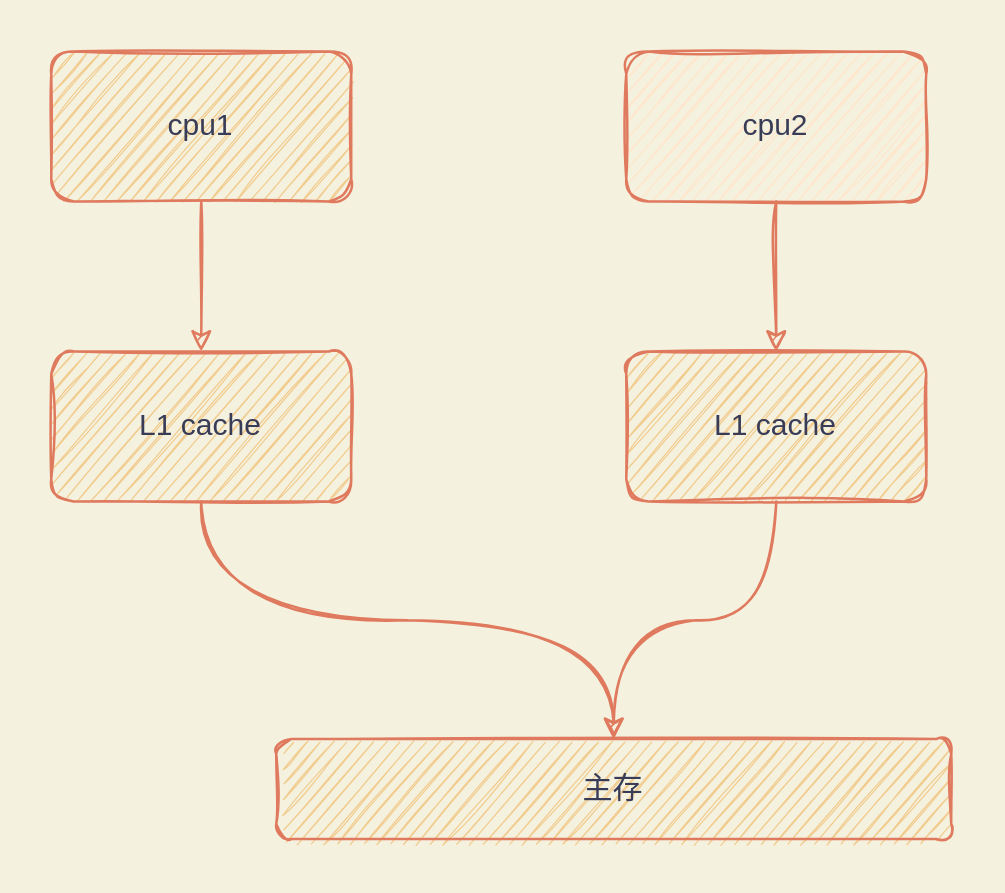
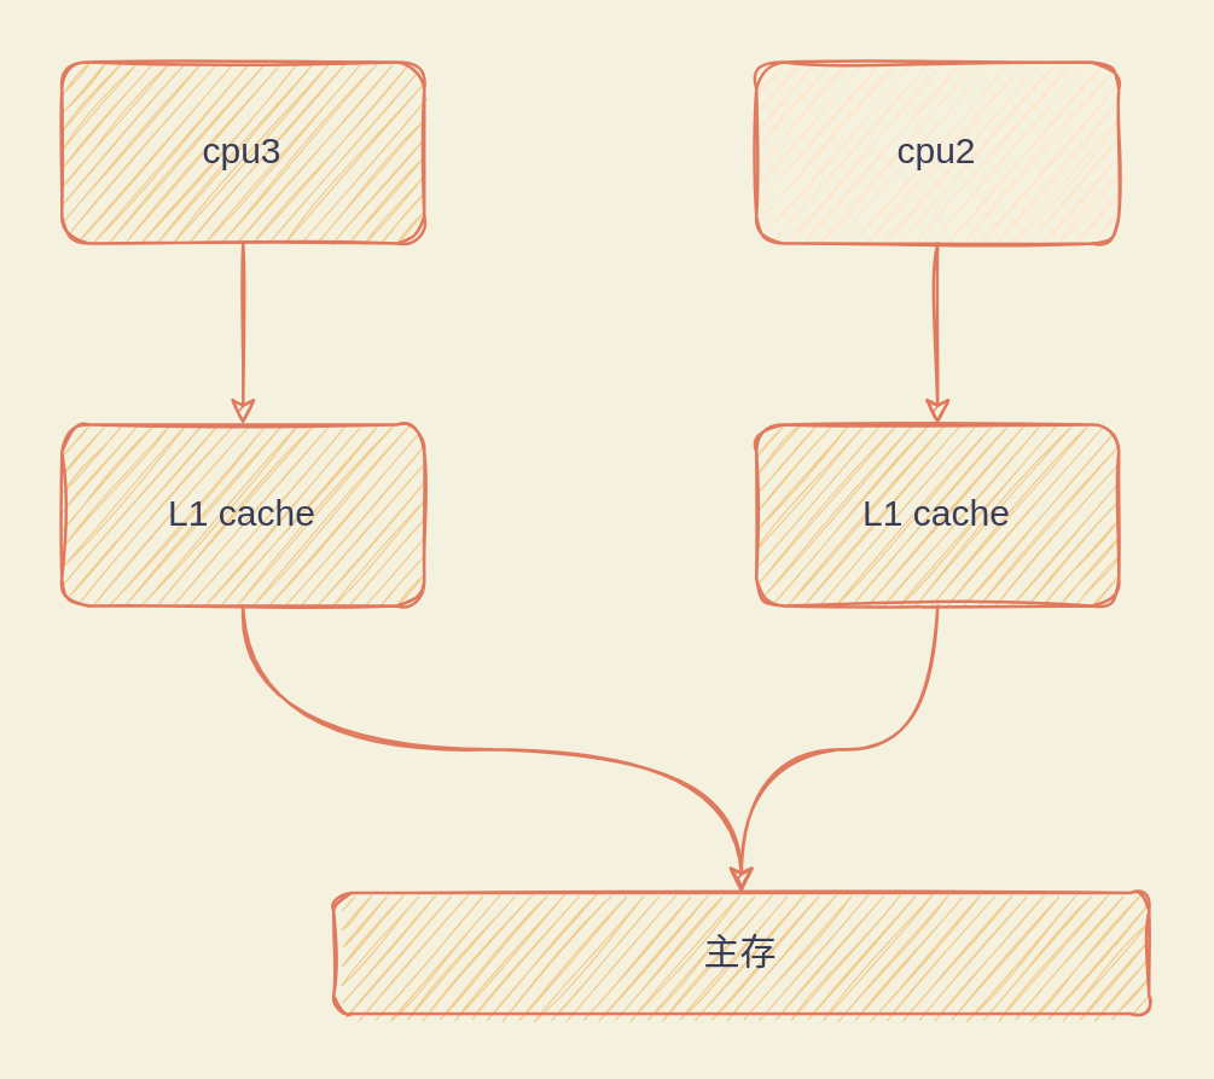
  <mxCell id="0" />
  <mxCell id="1" parent="0" />
  <mxCell id="2" value="" style="endArrow=none;html=1;strokeColor=#E07A5F;fontColor=#393C56;labelBackgroundColor=#F4F1DE;sketch=1;" edge="1" parent="1"><mxGeometry width="50" height="50" relative="1" as="geometry"><mxPoint x="60" y="180" as="sourcePoint" /><mxPoint x="60" y="180" as="targetPoint" /></mxGeometry></mxCell>
  <mxCell id="3" style="edgeStyle=orthogonalEdgeStyle;curved=0;rounded=1;sketch=1;orthogonalLoop=1;jettySize=auto;html=1;entryX=0.5;entryY=0;entryDx=0;entryDy=0;strokeColor=#E07A5F;fillColor=#F2CC8F;fontColor=#393C56;" edge="1" parent="1" source="4" target="8"><mxGeometry relative="1" as="geometry" /></mxCell>
- <mxCell id="4" value="cpu1" style="rounded=1;whiteSpace=wrap;html=1;sketch=1;strokeColor=#E07A5F;fillColor=#F2CC8F;fontColor=#393C56;" vertex="1" parent="1"><mxGeometry x="20" y="20" width="120" height="60" as="geometry" /></mxCell>
+ <mxCell id="4" value="cpu3" style="rounded=1;whiteSpace=wrap;html=1;sketch=1;strokeColor=#E07A5F;fillColor=#F2CC8F;fontColor=#393C56;" vertex="1" parent="1"><mxGeometry x="20" y="20" width="120" height="60" as="geometry" /></mxCell>
  <mxCell id="5" style="edgeStyle=orthogonalEdgeStyle;curved=0;rounded=1;sketch=1;orthogonalLoop=1;jettySize=auto;html=1;entryX=0.5;entryY=0;entryDx=0;entryDy=0;strokeColor=#E07A5F;fillColor=#F2CC8F;fontColor=#393C56;" edge="1" parent="1" source="6" target="10"><mxGeometry relative="1" as="geometry" /></mxCell>
  <mxCell id="6" value="cpu2" style="rounded=1;whiteSpace=wrap;html=1;sketch=1;strokeColor=#E07A5F;fillColor=#ffe6cc;fontColor=#393C56;" vertex="1" parent="1"><mxGeometry x="250" y="20" width="120" height="60" as="geometry" /></mxCell>
  <mxCell id="7" style="rounded=1;sketch=1;orthogonalLoop=1;jettySize=auto;html=1;strokeColor=#E07A5F;fillColor=#F2CC8F;fontColor=#393C56;edgeStyle=orthogonalEdgeStyle;curved=1;" edge="1" parent="1" source="8" target="11"><mxGeometry relative="1" as="geometry" /></mxCell>
  <mxCell id="8" value="L1 cache" style="rounded=1;whiteSpace=wrap;html=1;sketch=1;strokeColor=#E07A5F;fillColor=#F2CC8F;fontColor=#393C56;" vertex="1" parent="1"><mxGeometry x="20" y="140" width="120" height="60" as="geometry" /></mxCell>
  <mxCell id="9" style="edgeStyle=orthogonalEdgeStyle;curved=1;rounded=1;sketch=1;orthogonalLoop=1;jettySize=auto;html=1;strokeColor=#E07A5F;fillColor=#F2CC8F;fontColor=#393C56;" edge="1" parent="1" source="10" target="11"><mxGeometry relative="1" as="geometry" /></mxCell>
  <mxCell id="10" value="L1 cache" style="rounded=1;whiteSpace=wrap;html=1;sketch=1;strokeColor=#E07A5F;fillColor=#F2CC8F;fontColor=#393C56;" vertex="1" parent="1"><mxGeometry x="250" y="140" width="120" height="60" as="geometry" /></mxCell>
  <mxCell id="11" value="主存" style="rounded=1;whiteSpace=wrap;html=1;sketch=1;strokeColor=#E07A5F;fillColor=#F2CC8F;fontColor=#393C56;" vertex="1" parent="1"><mxGeometry x="110" y="295" width="270" height="40" as="geometry" /></mxCell>
